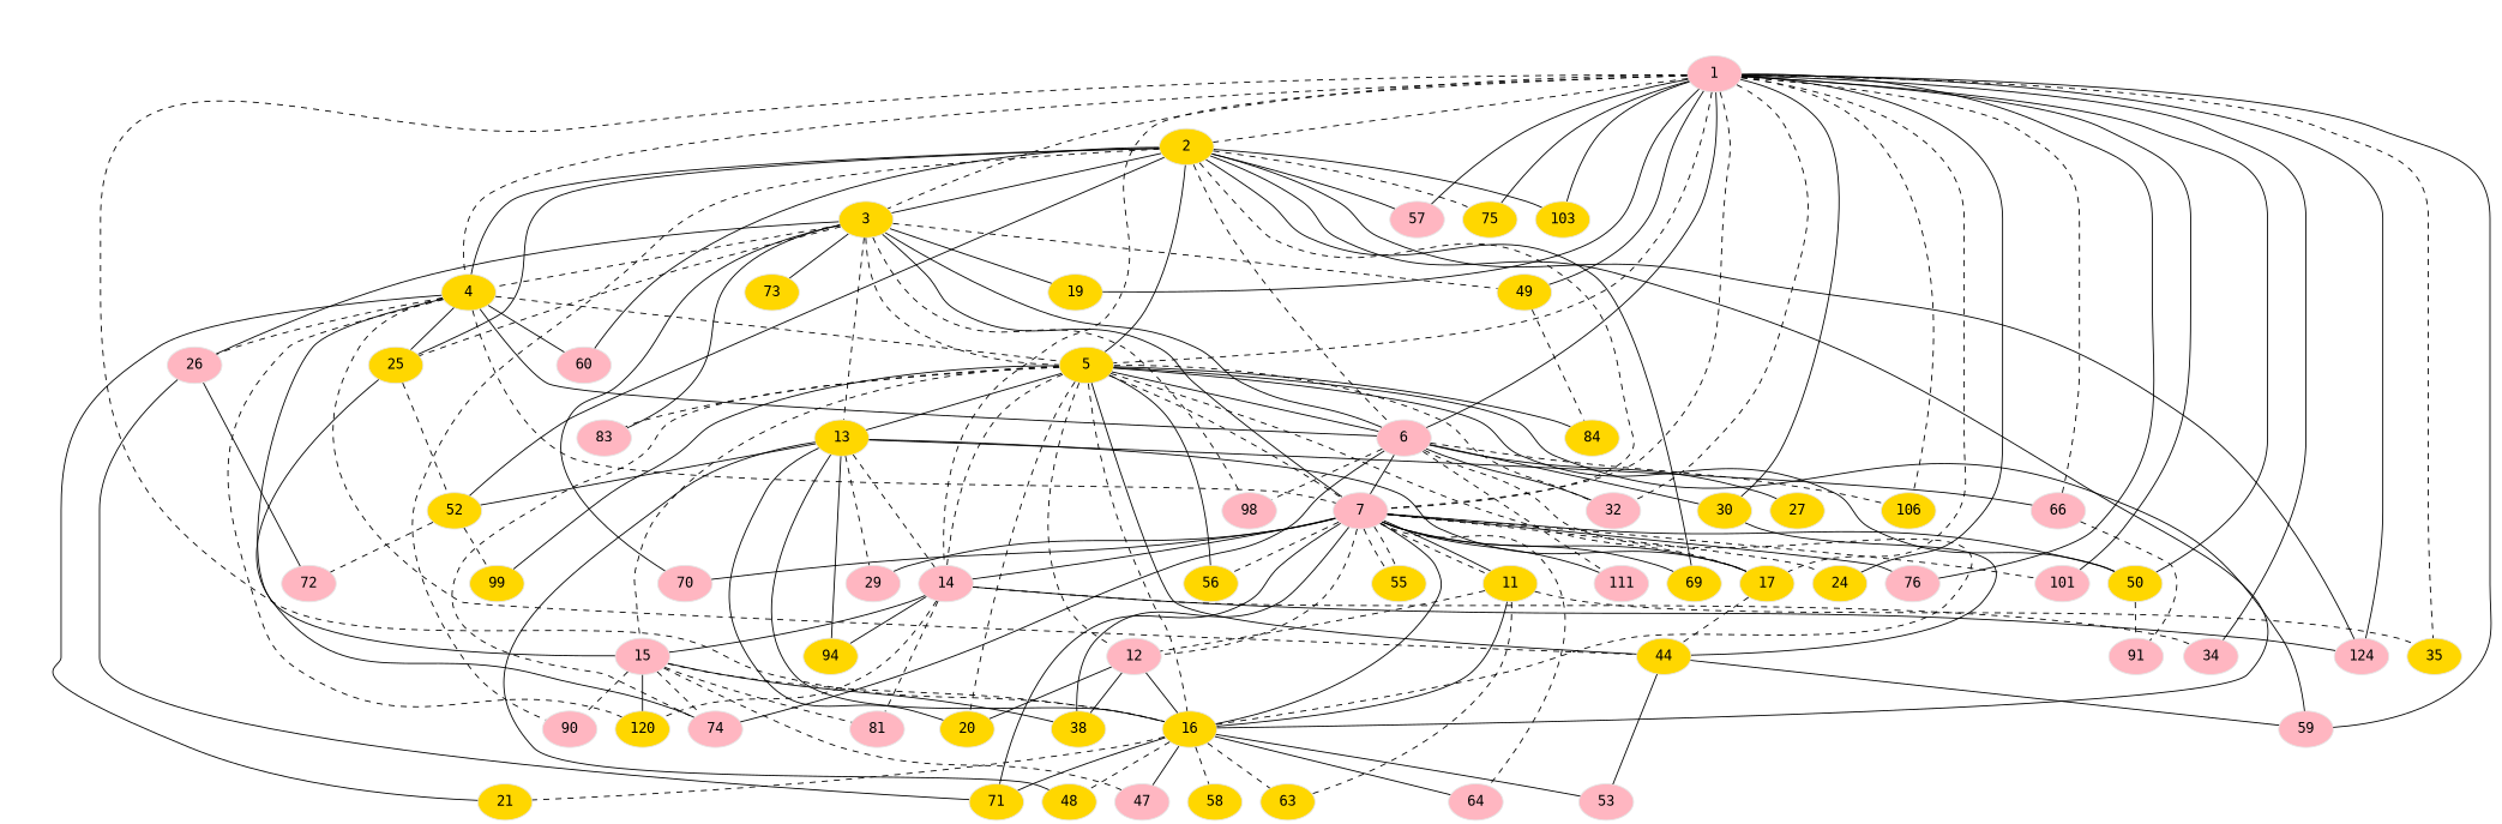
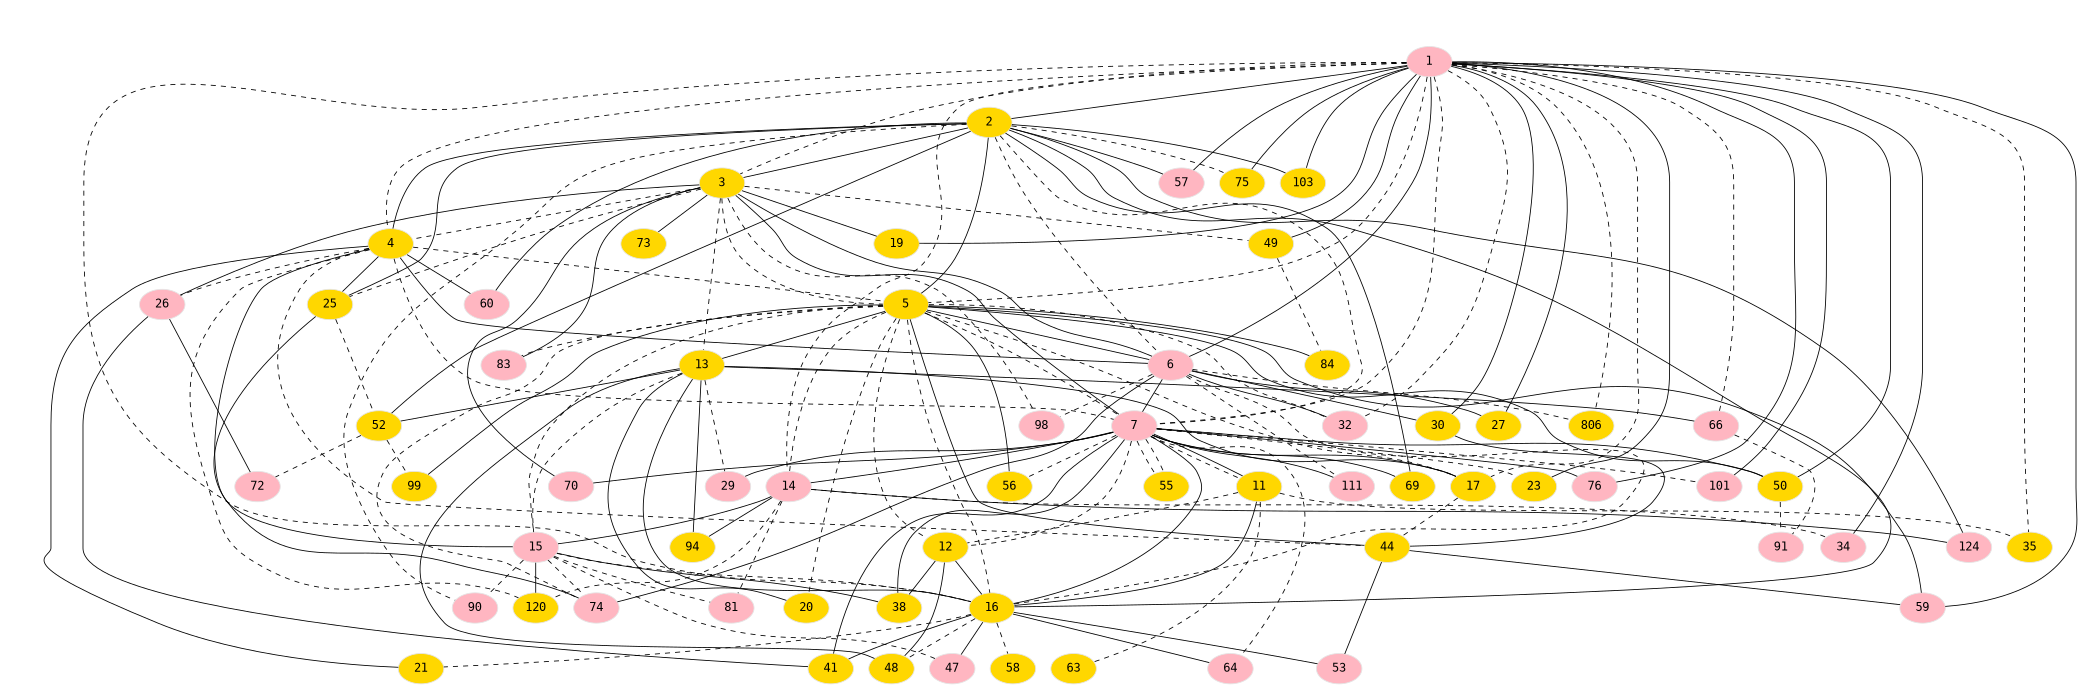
  graph {
    fontname="DejaVu Sans Mono"
    node [color=gray90 fillcolor=gold fontname="DejaVu Sans Mono" style=filled]
    edge [fontname="DejaVu Sans Mono" style=solid]
    1 [fillcolor=lightpink]
    2
    3
    4
    5 [super="+117+114+10+40+8+18+9+79"]
    6 [fillcolor=lightpink]
    7 [fillcolor=lightpink]
    14 [fillcolor=lightpink super="+78"]
    16 [super="+31+42+28+87"]
    17 [super="+41"]
    19
-   24
+   24 [label=23]
    27
    30
    32 [fillcolor=lightpink super="+128"]
    34 [fillcolor=lightpink]
    35
    49
    50 [super="+100"]
    57 [fillcolor=lightpink super="+127"]
    59 [fillcolor=lightpink super="+95"]
    66 [fillcolor=lightpink]
    75
    76 [fillcolor=lightpink]
    101 [fillcolor=lightpink]
    103
-   106
+   106 [label=806]
    25 [super="+105"]
    52 [super="+67"]
    60 [fillcolor=lightpink]
    69
    90 [fillcolor=lightpink]
    124 [fillcolor=lightpink]
    13 [super="+51"]
    26 [fillcolor=lightpink]
    70 [fillcolor=lightpink]
    73
    83 [fillcolor=lightpink]
    98 [fillcolor=lightpink]
    15 [fillcolor=lightpink super="+37+89+93+39"]
    21
    44 [super="+61"]
    120 [super="+125"]
-   12 [fillcolor=lightpink super="+54"]
+   12 [super="+54"]
    20 [super="+88"]
    56
    74 [fillcolor=lightpink super="+107"]
    84
    99
    111 [fillcolor=lightpink]
    11
    29 [fillcolor=lightpink]
    38 [super="+45"]
    55
    64 [fillcolor=lightpink]
-   71 [super="+113"]
+   71 [super="+113" label=41]
    94
    81 [fillcolor=lightpink]
    63 [super="+123"]
    48
    47 [fillcolor=lightpink]
    53 [fillcolor=lightpink]
    58
    91 [fillcolor=lightpink]
    72 [fillcolor=lightpink]
-   1 -- 2 [style=dashed]
+   1 -- 2
    1 -- 3 [style=dashed]
    1 -- 4 [style=dashed]
    1 -- 5 [style=dashed weight=5]
    1 -- 6
    1 -- 7 [style=dashed]
    1 -- 14 [style=dashed]
    1 -- 16 [style=dashed weight=2]
    1 -- 17 [style=dashed weight=2]
    1 -- 19
    1 -- 24
-   1 -- 124
+   1 -- 27
    1 -- 30
    1 -- 32 [style=dashed]
    1 -- 34
    1 -- 35 [style=dashed]
    1 -- 49
    1 -- 50
    1 -- 57 [weight=2]
    1 -- 59
    1 -- 66 [style=dashed]
    1 -- 75
    1 -- 76
    1 -- 101
    1 -- 103
    1 -- 106 [style=dashed]
    2 -- 3
    2 -- 4
    2 -- 5 [weight=5]
    2 -- 6 [style=dashed]
    2 -- 7 [style=dashed]
    2 -- 16
    2 -- 57
    2 -- 75 [style=dashed]
    2 -- 103
    2 -- 25
    2 -- 52
    2 -- 60
    2 -- 69
    2 -- 90 [style=dashed]
    2 -- 124
    3 -- 4 [style=dashed]
    3 -- 5 [style=dashed weight=7]
    3 -- 6
    3 -- 7
    3 -- 19
    3 -- 49 [style=dashed]
    3 -- 25 [style=dashed]
    3 -- 13 [style=dashed]
    3 -- 26
    3 -- 70
    3 -- 73
    3 -- 83
    3 -- 98 [style=dashed]
    4 -- 5 [style=dashed weight=5]
    4 -- 6
    4 -- 7 [style=dashed]
    4 -- 25
    4 -- 60
    4 -- 26 [style=dashed]
    4 -- 15
    4 -- 21
    4 -- 44 [style=dashed]
    4 -- 120 [style=dashed]
    5 -- 6 [weight=5]
    5 -- 7 [style=dashed weight=5]
    5 -- 14 [style=dashed]
    5 -- 16 [style=dashed weight=4]
    5 -- 17 [style=dashed weight=2]
    5 -- 32 [style=dashed]
    5 -- 50
    5 -- 59
    5 -- 13 [weight=3]
    5 -- 83 [style=dashed]
    5 -- 15 [style=dashed weight=3]
    5 -- 44 [weight=4]
    5 -- 12 [style=dashed]
    5 -- 20 [style=dashed]
    5 -- 56
    5 -- 74 [style=dashed]
    5 -- 84
    5 -- 99
    6 -- 7
    6 -- 16 [style=dashed weight=2]
    6 -- 27
    6 -- 30
    6 -- 32
    6 -- 106 [style=dashed]
    6 -- 98 [style=dashed]
    6 -- 74
    6 -- 111 [style=dashed]
    7 -- 14
    7 -- 16 [weight=2]
    7 -- 17
    7 -- 24 [style=dashed]
    7 -- 50
    7 -- 76
    7 -- 101 [style=dashed]
    7 -- 69
    7 -- 70
    7 -- 12 [style=dashed]
    7 -- 56 [style=dashed]
    7 -- 111
    7 -- 11 [style=dashed]
    7 -- 11
    7 -- 29
    7 -- 38
    7 -- 55 [style=dashed]
    7 -- 55 [style=dashed]
    7 -- 64 [style=dashed]
    7 -- 71
    14 -- 34 [style=dashed]
    14 -- 124
    14 -- 15
    14 -- 120 [style=dashed]
    14 -- 94
    14 -- 81 [style=dashed]
    16 -- 21 [style=dashed]
    16 -- 64
    16 -- 71 [weight=2]
-   16 -- 63 [style=dashed weight=2]
    16 -- 48 [style=dashed]
    16 -- 47
    16 -- 53
    16 -- 58 [style=dashed weight=2]
    17 -- 44 [style=dashed]
    30 -- 44
    49 -- 84 [style=dashed]
    50 -- 91 [style=dashed]
    66 -- 91 [style=dashed]
    25 -- 52 [style=dashed]
    25 -- 74
    52 -- 99 [style=dashed]
    52 -- 72 [style=dashed]
-   13 -- 14 [style=dashed]
+   13 -- 15 [style=dashed]
    13 -- 16
    13 -- 17
    13 -- 66
    13 -- 52
    13 -- 20
    13 -- 29 [style=dashed]
    13 -- 94
    13 -- 48
    26 -- 71
    26 -- 72
    15 -- 16 [style=dashed weight=4]
    15 -- 90 [style=dashed]
    15 -- 120
    15 -- 74 [style=dashed]
    15 -- 38 [weight=2]
    15 -- 81 [style=dashed]
    15 -- 47 [style=dashed]
    44 -- 59
    44 -- 53
    12 -- 16
-   12 -- 20
+   12 -- 48
    12 -- 38
    11 -- 16
    11 -- 35 [style=dashed]
    11 -- 12 [style=dashed]
    11 -- 63 [style=dashed]
  }
